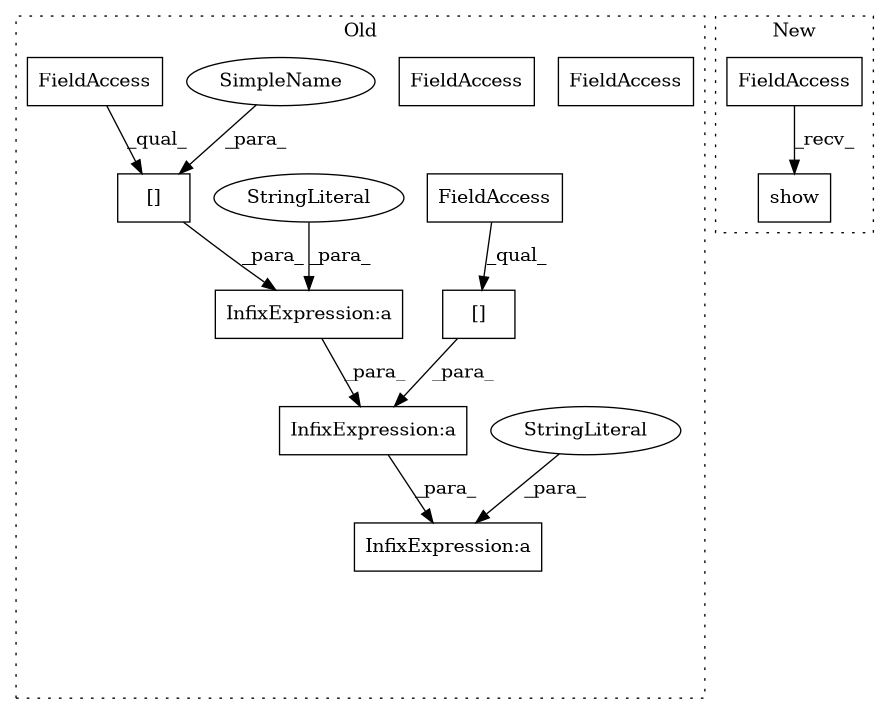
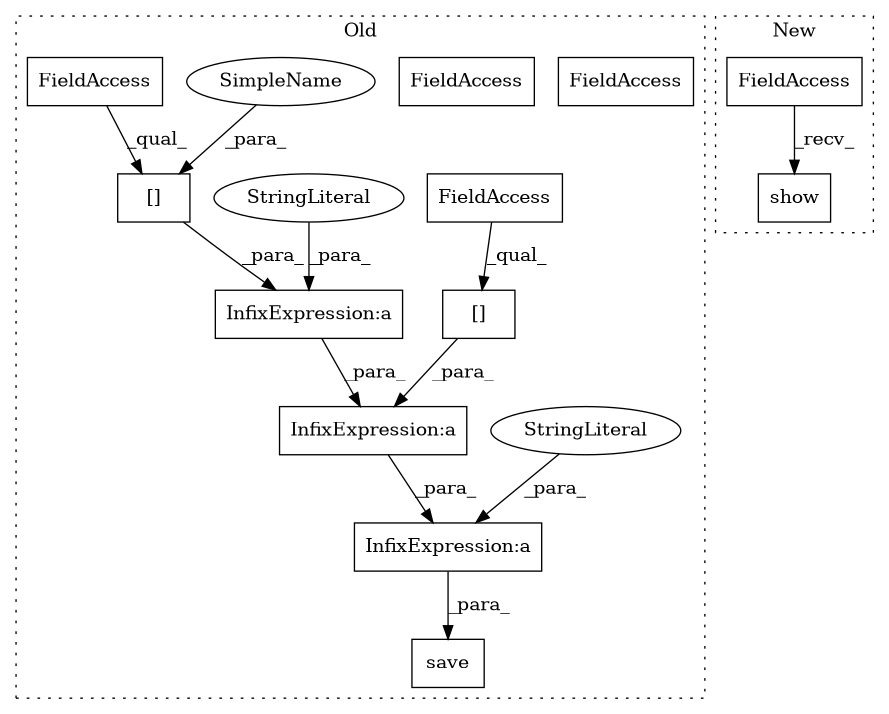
  digraph {
    node [a=22 l=3 s=3641 shape=box]
+   n1 [a=32 l="5,1" label=save s="3624,3692"]
    n2 [a=27 label="InfixExpression:a" s=3650]
    n3 [a=27 label="InfixExpression:a" s=3662]
    n4 [a=27 label="InfixExpression:a" s=3638]
    n5 [a=2 l="6,1" label="[]" s="3653,3660"]
    n6 [a=2 l="6,1" label="[]" s="3641,3648"]
    n7 [l=5 label=FieldAccess]
    n8 [l=5 label=FieldAccess s=3653]
    n9 [a=45 l=6 label=StringLiteral s=3665 shape=ellipse]
    n10 [a=45 l=7 label=StringLiteral s=3631 shape=ellipse]
    n11 [a=42 l=1 label=SimpleName s=3647 shape=ellipse]
    n12 [l=5 label=FieldAccess s=3653]
    n13 [l=5 label=FieldAccess]
    n14 [a=32 l=6 label=show s=3709]
    n15 [label=FieldAccess s=3705]
    subgraph cluster_1 {
      label=Old
      style=dotted
+     n1
      n2
      n3
      n4
      n5
      n6
      n7
      n8
      n9
      n10
      n11
      n12
      n13
    }
    subgraph cluster_2 {
      label=New
      style=dotted
      n14
      n15
    }
    n2 -> n3 [label=_para_]
+   n3 -> n1 [label=_para_]
    n4 -> n2 [label=_para_]
    n5 -> n2 [label=_para_]
    n6 -> n4 [label=_para_]
    n9 -> n3 [label=_para_]
    n10 -> n4 [label=_para_]
    n11 -> n6 [label=_para_]
    n12 -> n5 [label=_qual_]
    n13 -> n6 [label=_qual_]
    n15 -> n14 [label=_recv_]
  }
